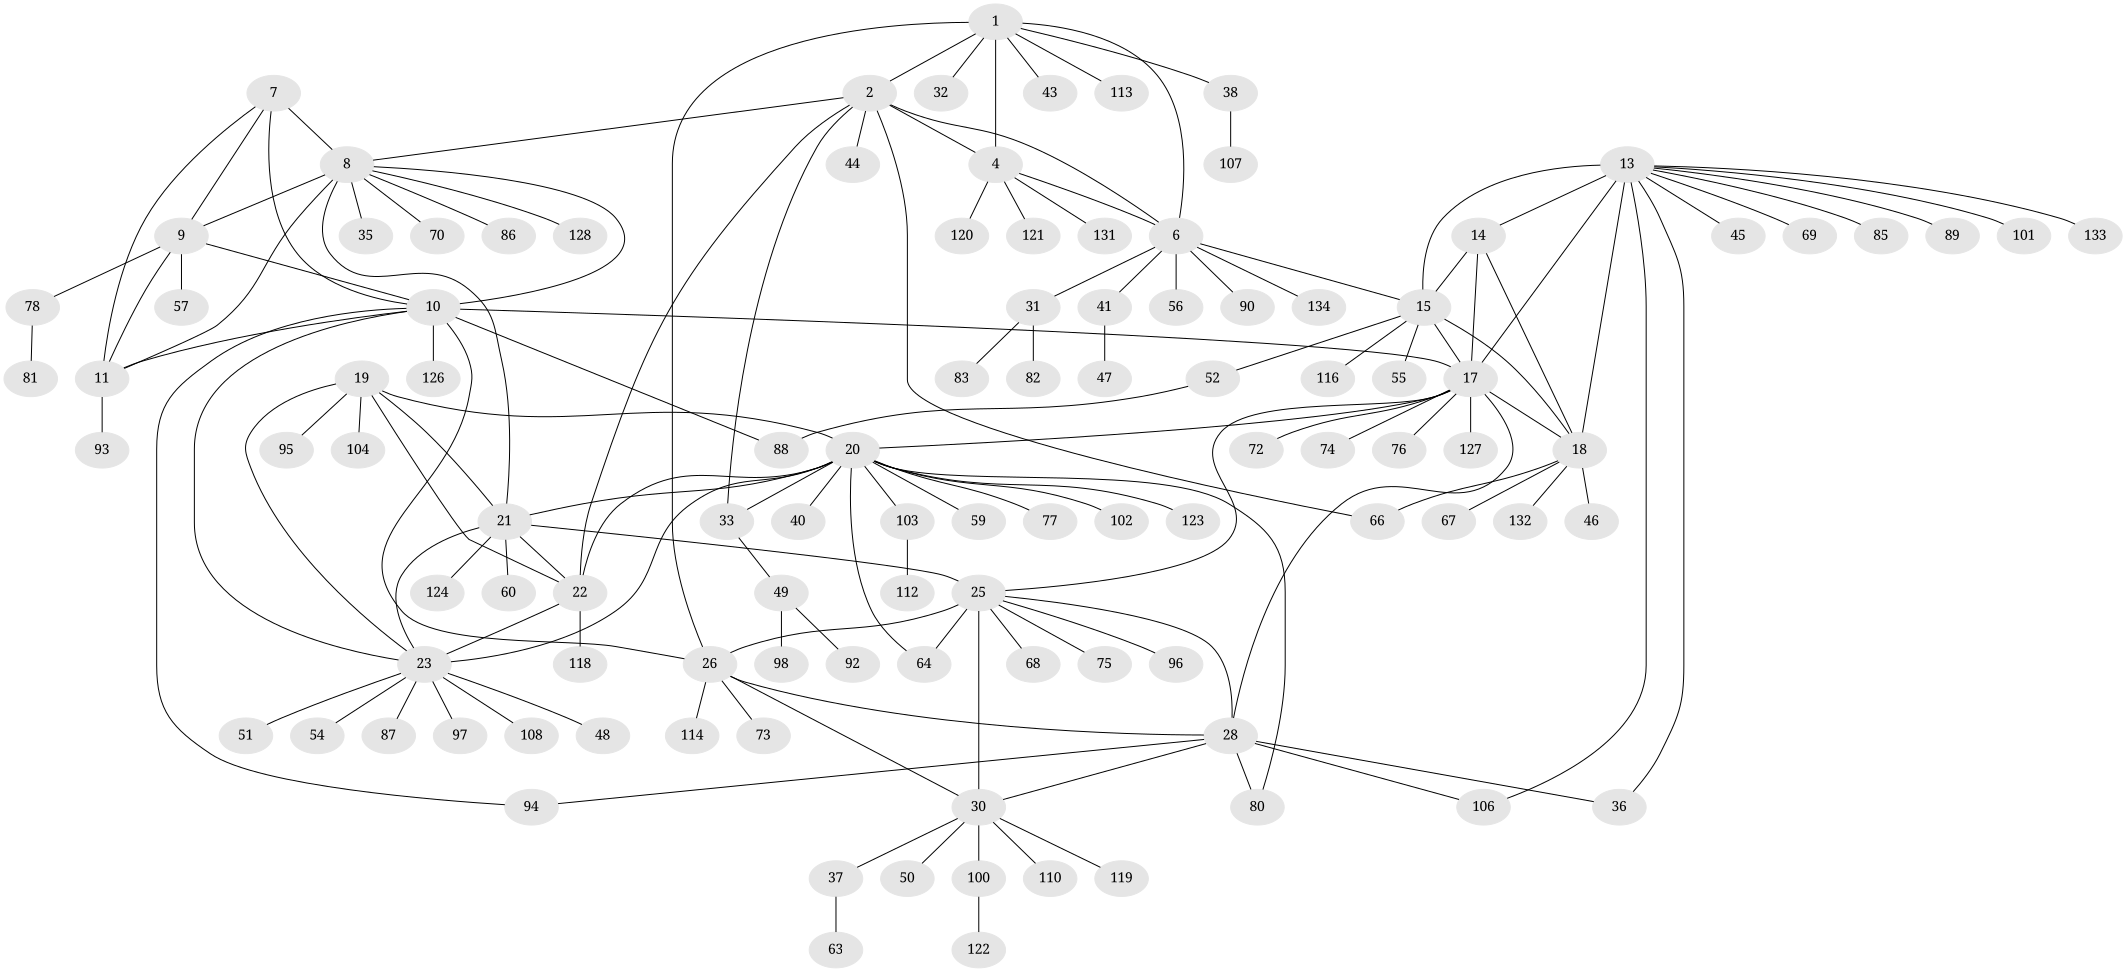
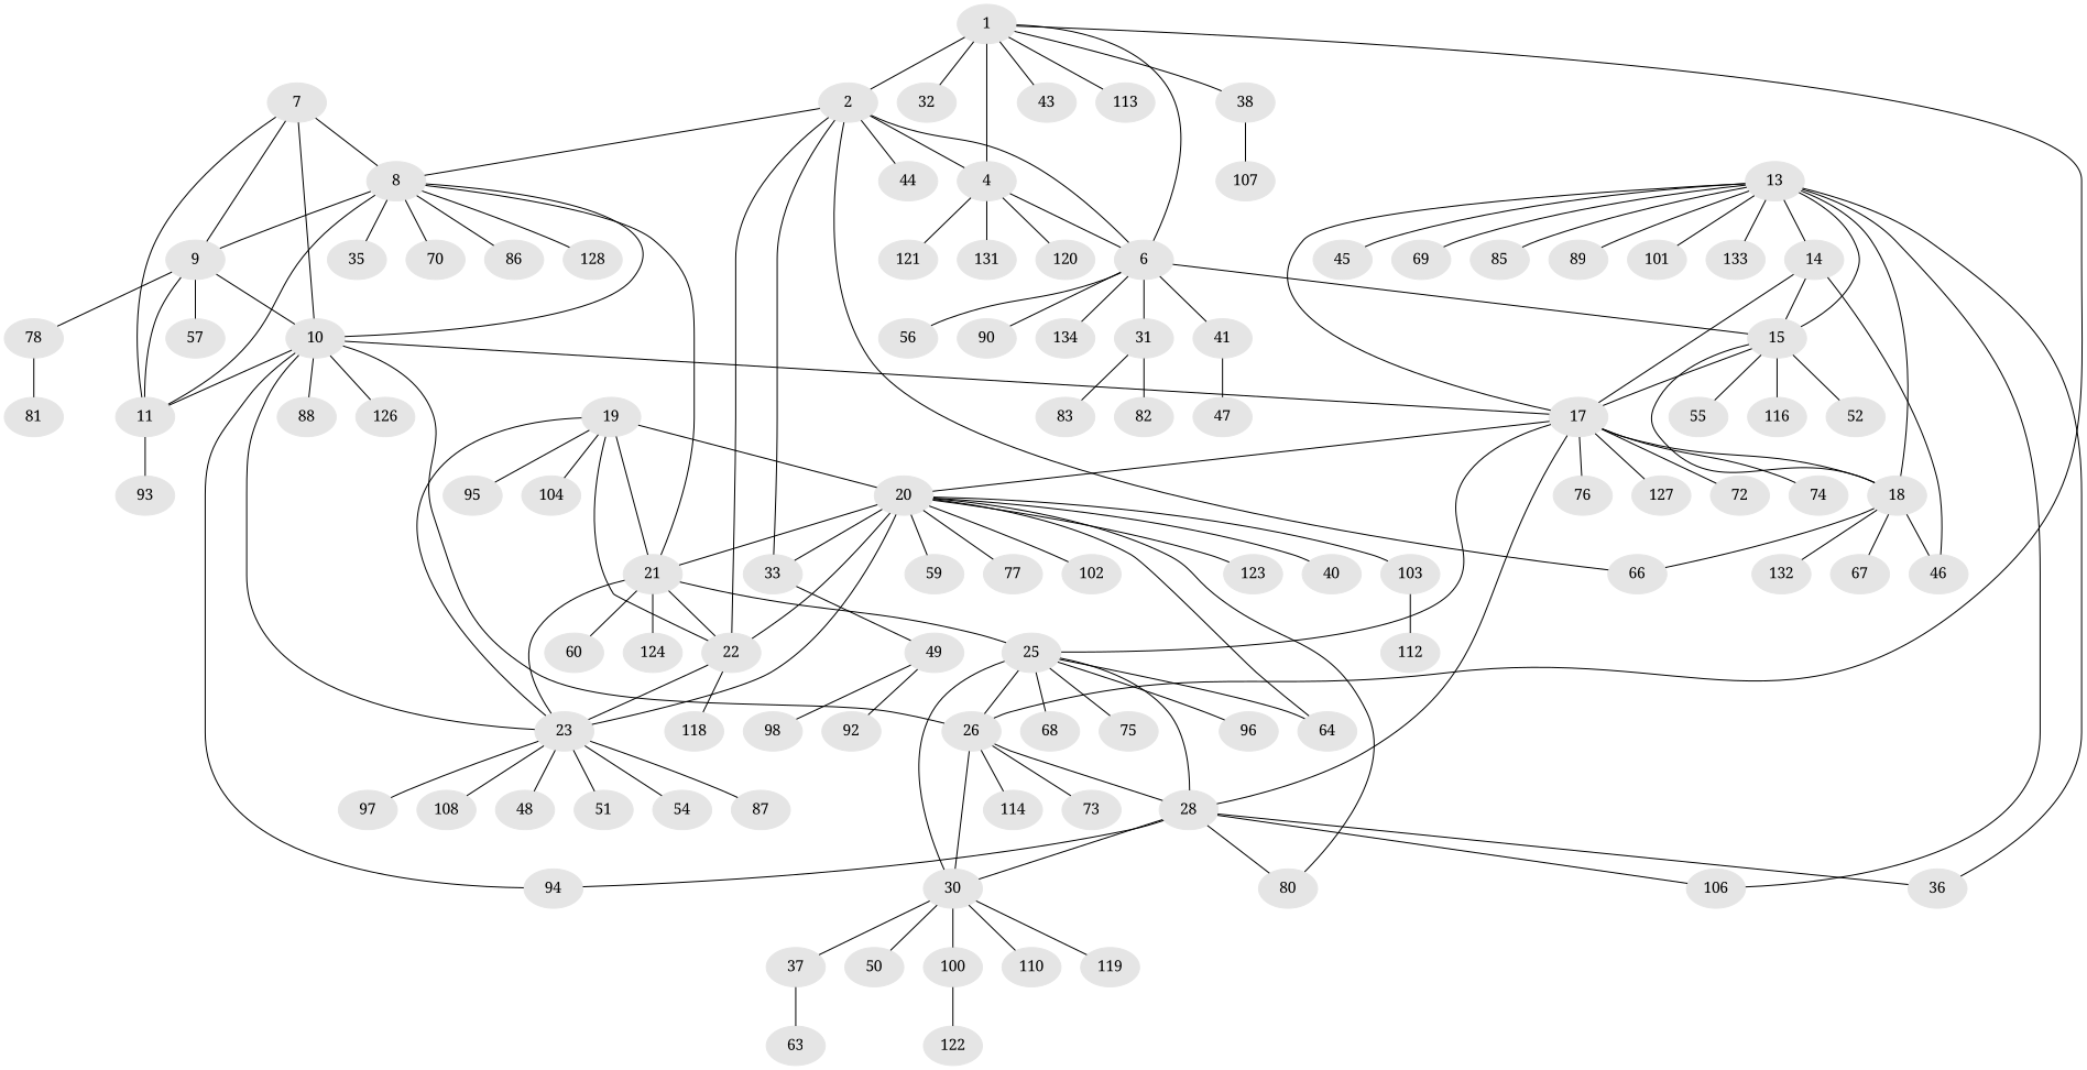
  graph {
    fontname="Noto Serif"
    node [color=gray90 fontname="Noto Serif" style=filled]
    edge [fontname="Noto Serif"]
    1 [super="+5"]
    2 [super="+3"]
    4 [super="+53"]
    6 [super="+79"]
    26 [super="+27"]
    32
    38
    43
    113
    8 [super="+12"]
    22 [super="+105"]
    33
    44
    66 [super="+91"]
    120
    121
    131
    15 [super="+111"]
    31
    41 [super="+84"]
    56
    90
    134
    28 [super="+42"]
    30 [super="+39"]
    73
    114
    107
    9
    10 [super="+34"]
    11 [super="+115"]
    21 [super="+129"]
    35
    70 [super="+71"]
    86
    128
    23 [super="+109"]
    118
    49 [super="+65"]
    17 [super="+61"]
    18 [super="+130"]
    52
    55
    116
    82
    83
    47
    7 [super="+58"]
    57 [super="+117"]
    78
    88
    94 [super="+99"]
    126
    93
    25 [super="+29"]
    60
    124
    81
    20 [super="+24"]
    72
    74
    76
    127
    48
    51
    54
    87
    97
    108
    13 [super="+16"]
    14
    36
    45
    69
    85
    89
    101
    106
    133
    46
    67
    132
    40
    59
    64
    77
    80
    102
    103
    123
    68
    75
    96
    19 [super="+62"]
    95 [super="+125"]
    104
    112
    37
    50
    100
    110
    119
    63
    122
    92
    98
    1 -- 2 [weight=4]
    1 -- 4 [weight=2]
    1 -- 6 [weight=2]
    1 -- 26
    1 -- 32
    1 -- 38
    1 -- 43
    1 -- 113
    2 -- 4 [weight=2]
    2 -- 6 [weight=2]
    2 -- 8
    2 -- 22
    2 -- 33
    2 -- 44
    2 -- 66
    4 -- 6
    4 -- 120
    4 -- 121
    4 -- 131
    6 -- 15
    6 -- 31
    6 -- 41
    6 -- 56
    6 -- 90
    6 -- 134
    26 -- 28 [weight=2]
    26 -- 30 [weight=2]
    26 -- 73
    26 -- 114
    38 -- 107
    8 -- 9 [weight=2]
    8 -- 10 [weight=2]
    8 -- 11 [weight=2]
    8 -- 21
    8 -- 35
    8 -- 70
    8 -- 86
    8 -- 128
    22 -- 23
    22 -- 118
    33 -- 49
    15 -- 17
    15 -- 18
    15 -- 52
    15 -- 55
    15 -- 116
    31 -- 82
    31 -- 83
    41 -- 47
    28 -- 30
    28 -- 94
    28 -- 36
    28 -- 106
    28 -- 80
    30 -- 37
    30 -- 50
    30 -- 100
    30 -- 110
    30 -- 119
    9 -- 10
    9 -- 11
    9 -- 57
    9 -- 78
    10 -- 26
    10 -- 11
    10 -- 23
    10 -- 17
    10 -- 88
    10 -- 94
    10 -- 126
    11 -- 93
    21 -- 22
    21 -- 23
    21 -- 25
    21 -- 60
    21 -- 124
    23 -- 48
    23 -- 51
    23 -- 54
    23 -- 87
    23 -- 97
    23 -- 108
    49 -- 92
    49 -- 98
    17 -- 28
    17 -- 18
    17 -- 25
    17 -- 20
    17 -- 72
    17 -- 74
    17 -- 76
    17 -- 127
    18 -- 66
    18 -- 46
    18 -- 67
    18 -- 132
-   52 -- 88
    7 -- 8 [weight=2]
    7 -- 9
    7 -- 10
    7 -- 11
    78 -- 81
    25 -- 26 [weight=4]
    25 -- 28 [weight=2]
    25 -- 30 [weight=2]
    25 -- 64
    25 -- 68
    25 -- 75
    25 -- 96
    20 -- 22 [weight=2]
    20 -- 33
    20 -- 21 [weight=2]
    20 -- 23 [weight=2]
    20 -- 40
    20 -- 59
    20 -- 64
    20 -- 77
    20 -- 80
    20 -- 102
    20 -- 103
    20 -- 123
    13 -- 15 [weight=2]
    13 -- 17 [weight=2]
    13 -- 18 [weight=2]
    13 -- 14 [weight=2]
    13 -- 36
    13 -- 45
    13 -- 69
    13 -- 85
    13 -- 89
    13 -- 101
    13 -- 106
    13 -- 133
    14 -- 15
    14 -- 17
-   14 -- 18
+   14 -- 46
    103 -- 112
    19 -- 22
    19 -- 21
    19 -- 23
    19 -- 20 [weight=2]
    19 -- 95
    19 -- 104
    37 -- 63
    100 -- 122
  }
